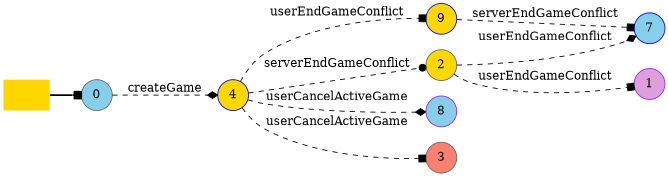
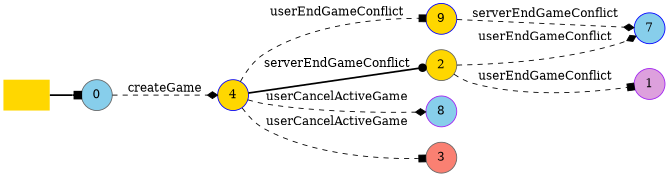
  digraph {
    rankdir=LR
    node [color=blue fillcolor=gold shape=circle style=filled]
    edge [arrowhead=box style=dashed]
    "" [shape=plaintext]
    n2 [color=gray40 fillcolor=skyblue label=0]
    n3 [label=4]
    n4 [label=9]
    n5 [fillcolor=skyblue label=7]
    n6 [color=gray40 label=2]
    n7 [color=purple fillcolor=skyblue label=8]
    n8 [color=gray40 fillcolor=salmon label=3]
    n9 [color=purple fillcolor=plum label=1]
    "" -> n2 [style=bold]
    n2 -> n3 [arrowhead=diamond label=createGame]
    n3 -> n4 [label=userEndGameConflict]
-   n3 -> n6 [arrowhead=dot label=serverEndGameConflict]
+   n3 -> n6 [arrowhead=dot label=serverEndGameConflict style=bold]
    n3 -> n7 [arrowhead=diamond label=userCancelActiveGame]
    n3 -> n8 [label=userCancelActiveGame]
-   n4 -> n5 [label=serverEndGameConflict]
+   n4 -> n5 [arrowhead=diamond label=serverEndGameConflict]
    n6 -> n5 [arrowhead=diamond label=userEndGameConflict]
    n6 -> n9 [label=userEndGameConflict]
  }
